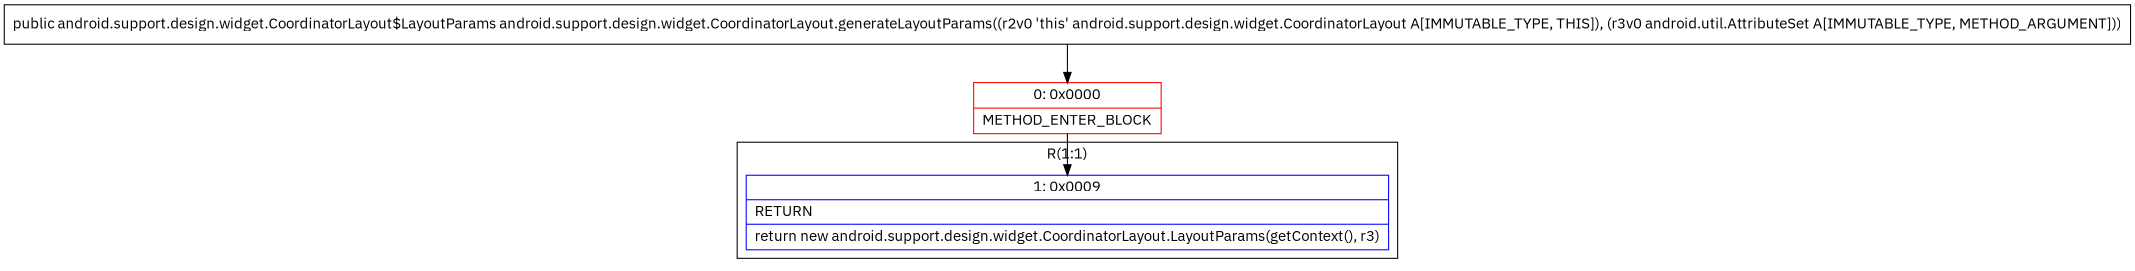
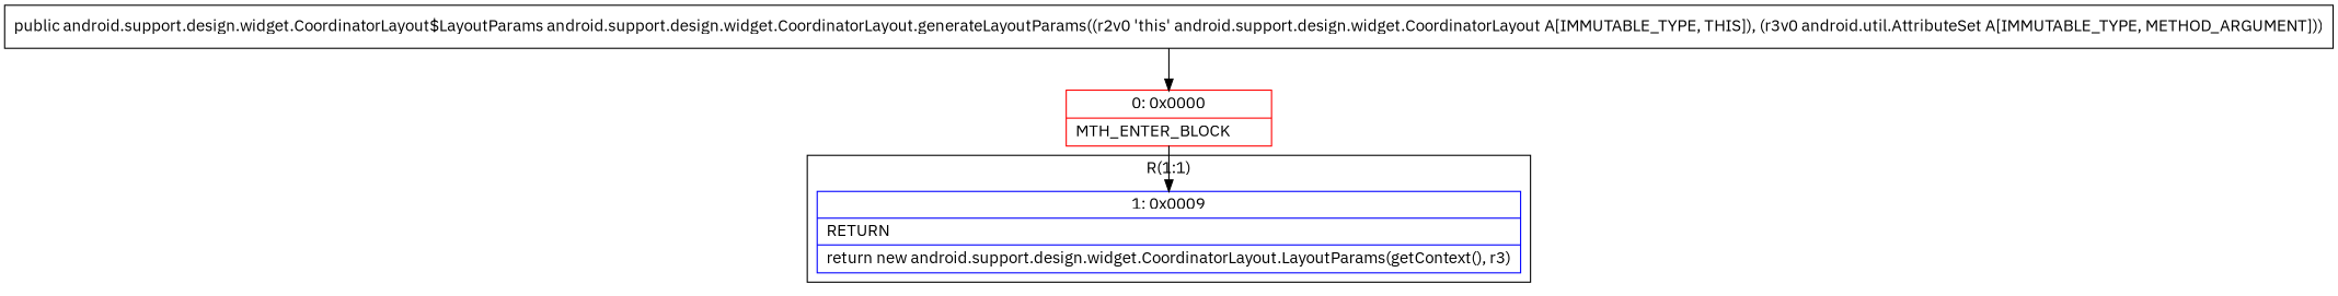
  digraph {
    fontname="IBM Plex Sans"
    node [shape=record fontname="IBM Plex Sans"]
    edge [fontname="IBM Plex Sans"]
    n1 [color=blue label="{1\:\ 0x0009|RETURN\l|return new android.support.design.widget.CoordinatorLayout.LayoutParams(getContext(), r3)\l}"]
-   n2 [color=red label="{0\:\ 0x0000|METHOD_ENTER_BLOCK\l}"]
+   n2 [color=red label="{0\:\ 0x0000|MTH_ENTER_BLOCK\l}"]
    n3 [label="{public android.support.design.widget.CoordinatorLayout$LayoutParams android.support.design.widget.CoordinatorLayout.generateLayoutParams((r2v0 'this' android.support.design.widget.CoordinatorLayout A[IMMUTABLE_TYPE, THIS]), (r3v0 android.util.AttributeSet A[IMMUTABLE_TYPE, METHOD_ARGUMENT])) }"]
    subgraph cluster_1 {
      label="R(1:1)"
      n1
    }
    n2 -> n1
    n3 -> n2
  }
